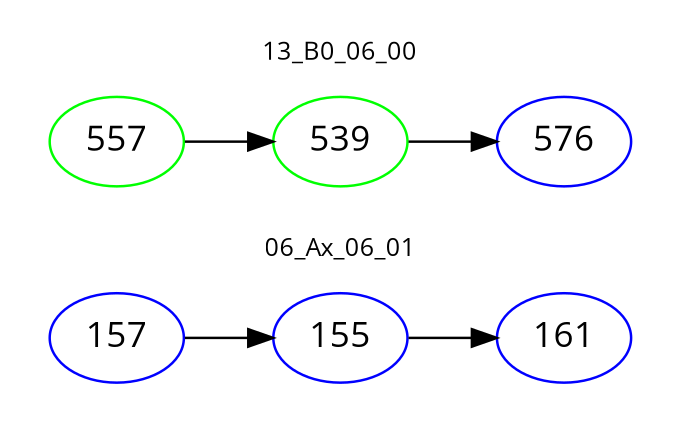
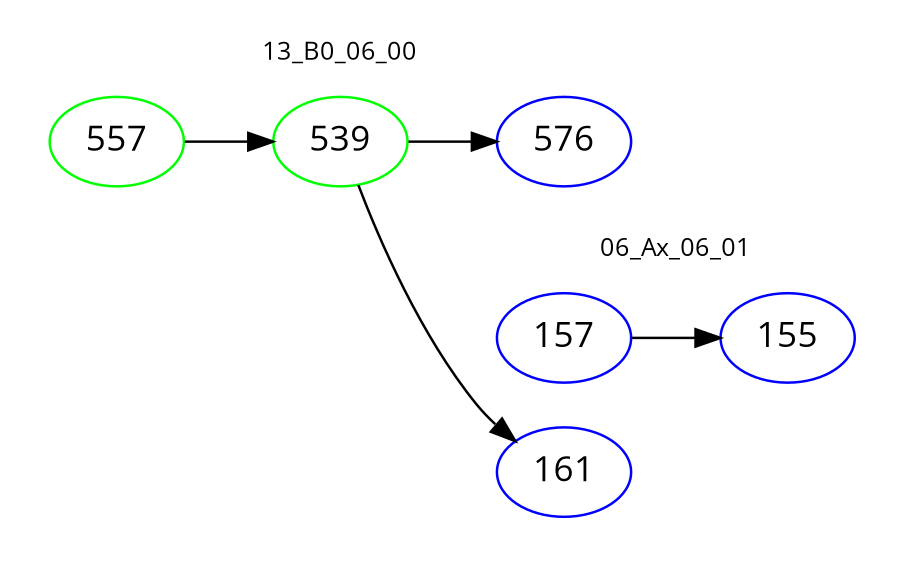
  digraph {
    fontname="Open Sans"
    rankdir=LR
    node [color=blue fontname="Open Sans"]
    edge [color=black fontname="Open Sans"]
    n1 [label=157]
    n2 [label=155]
    n3 [label=161]
    n4 [color=green label=557]
    n5 [color=green label=539]
    n6 [label=576]
    subgraph cluster_1 {
      color=white
      fontsize=10
      label="06_Ax_06_01"
      n1
      n2
      n3
    }
    subgraph cluster_2 {
      color=white
      fontsize=10
      label="13_B0_06_00"
      n4
      n5
      n6
    }
    n1 -> n2
-   n2 -> n3
+   n5 -> n3
    n4 -> n5
    n5 -> n6
  }
